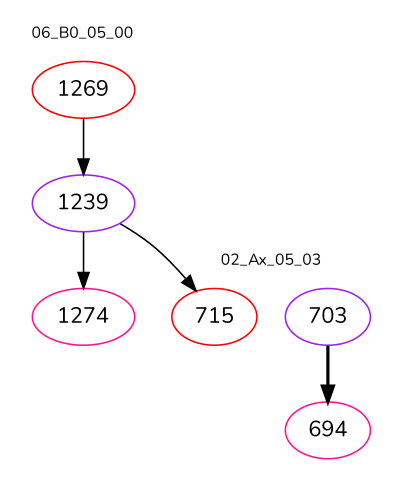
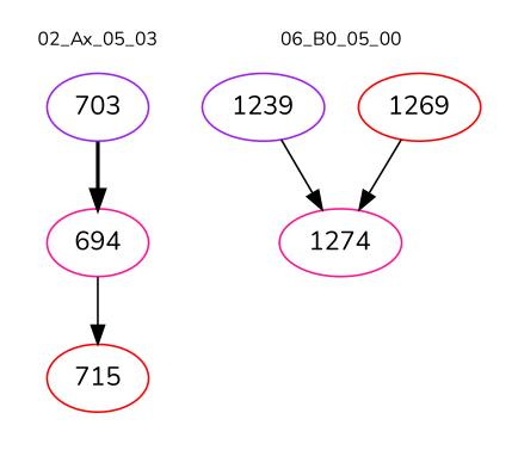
  digraph {
    fontname=Nunito
    node [color=purple fontname=Nunito]
    edge [color=black fontname=Nunito style=solid]
    n1 [label=703]
    n2 [color=deeppink label=694]
    n3 [color=red label=715]
    n4 [color=red label=1269]
    n5 [label=1239]
    n6 [color=deeppink label=1274]
    subgraph cluster_1 {
      color=white
      fontsize=10
      label="02_Ax_05_03"
      n1
      n2
      n3
    }
    subgraph cluster_2 {
      color=white
      fontsize=10
      label="06_B0_05_00"
      n4
      n5
      n6
    }
    n1 -> n2 [style=bold]
-   n5 -> n3
-   n4 -> n5
+   n2 -> n3
+   n4 -> n6
    n5 -> n6
  }
